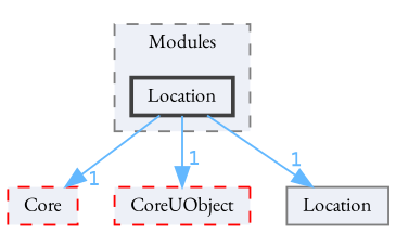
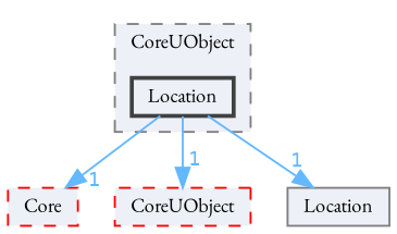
  digraph {
    compound=true
    fontname="EB Garamond"
    node [color=red fillcolor="#edf0f7" fontname="EB Garamond" fontsize=10 shape=box style="filled,dashed"]
    edge [color=steelblue1 fontcolor=steelblue1 fontname="EB Garamond" fontsize=10 headlabel=1 labeldistance=1.5 labelfontname=Helvetica labelfontsize=10]
    n1 [color=grey25 height=0.2 label=Location style="filled,bold" width=0.4]
    n2 [height=0.2 label=Core width=0.4]
    n3 [height=0.2 label=CoreUObject width=0.4]
    n4 [color=grey50 height=0.2 label=Location style=filled width=0.4]
    subgraph cluster_1 {
      bgcolor="#edf0f7"
      fontsize=10
-     label=Modules
+     label=CoreUObject
      pencolor=grey50
      style="filled,dashed"
      n1
    }
    n1 -> n2
    n1 -> n3
    n1 -> n4
  }
